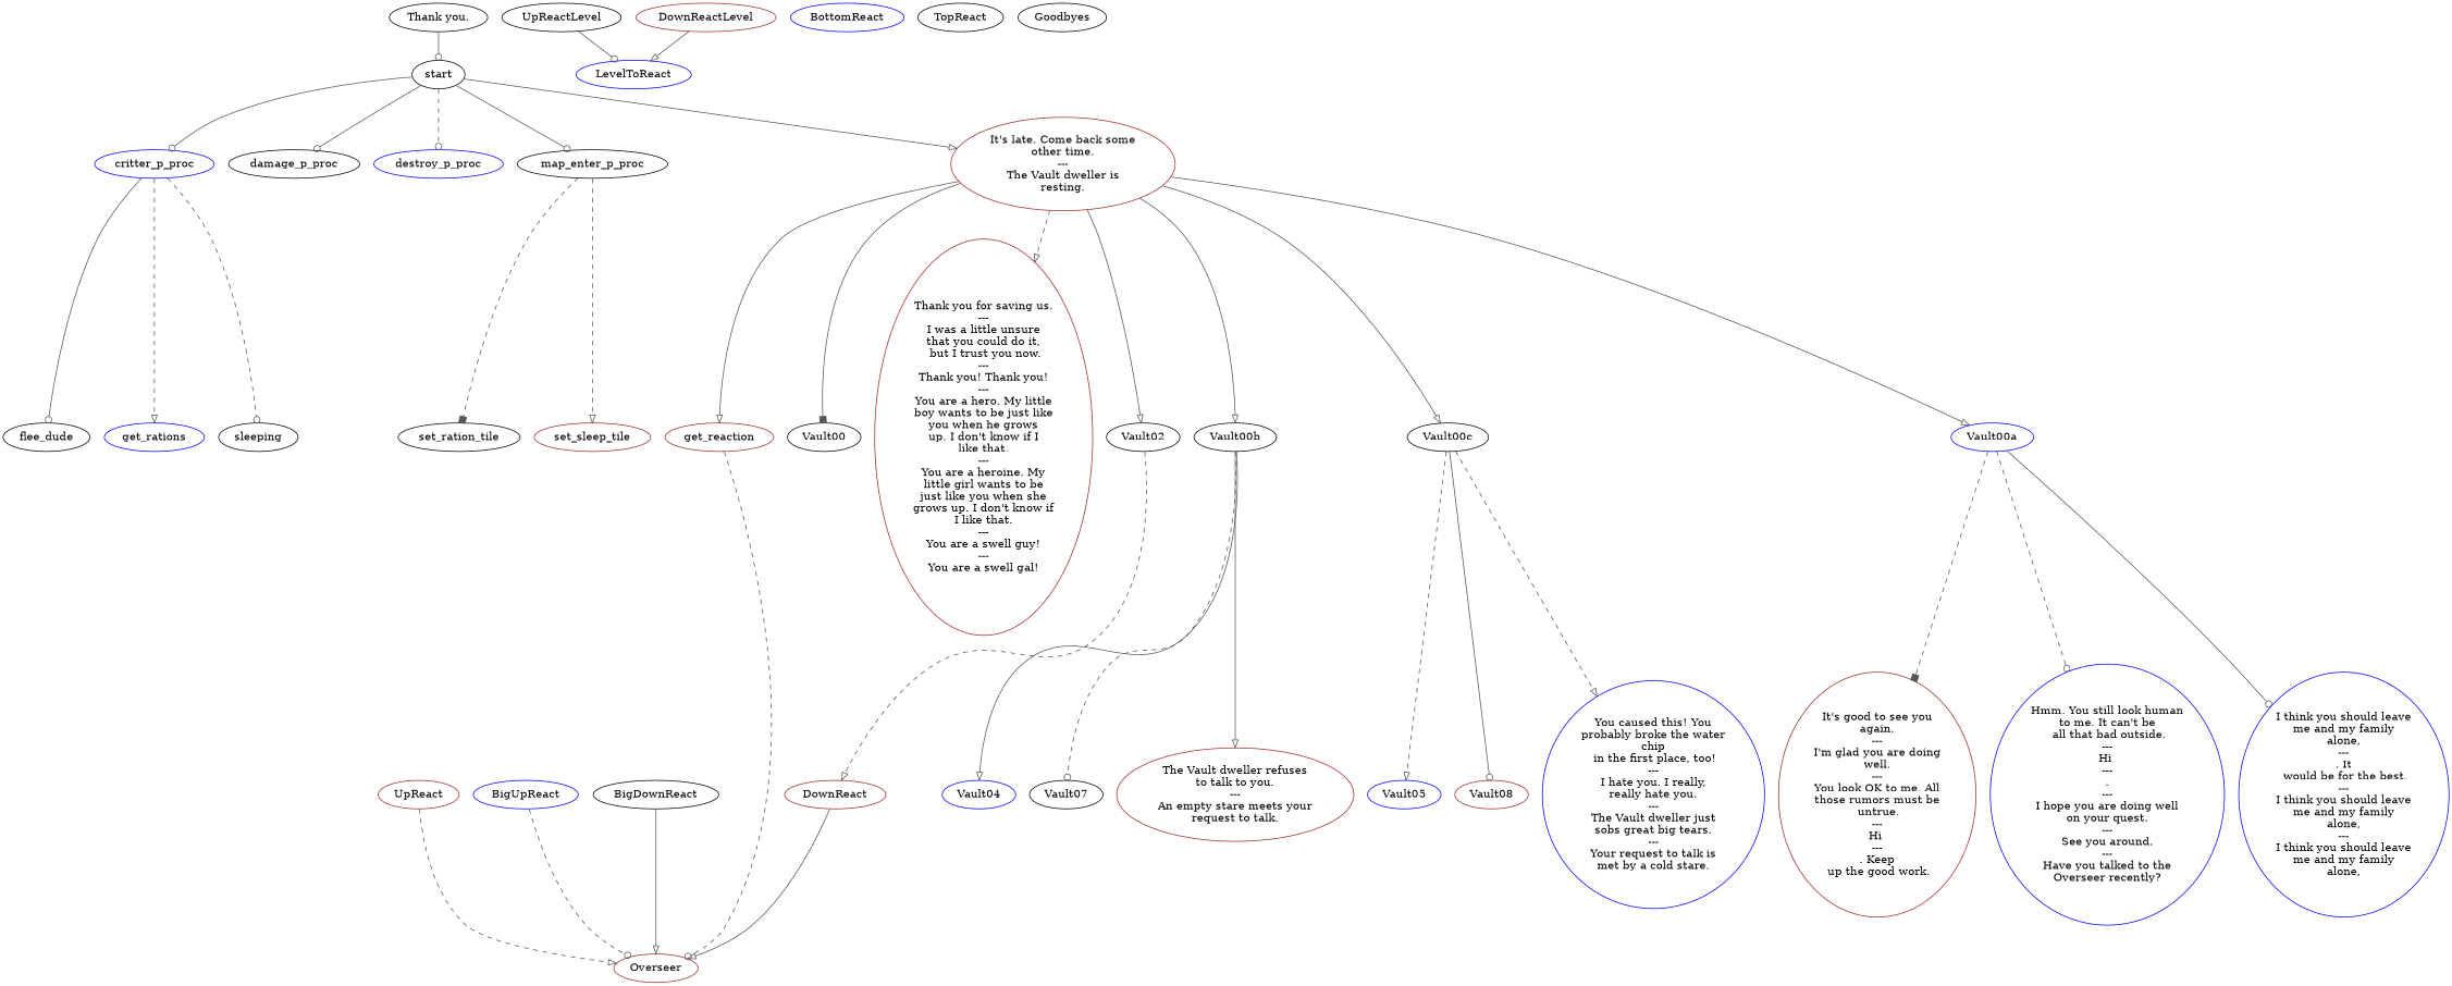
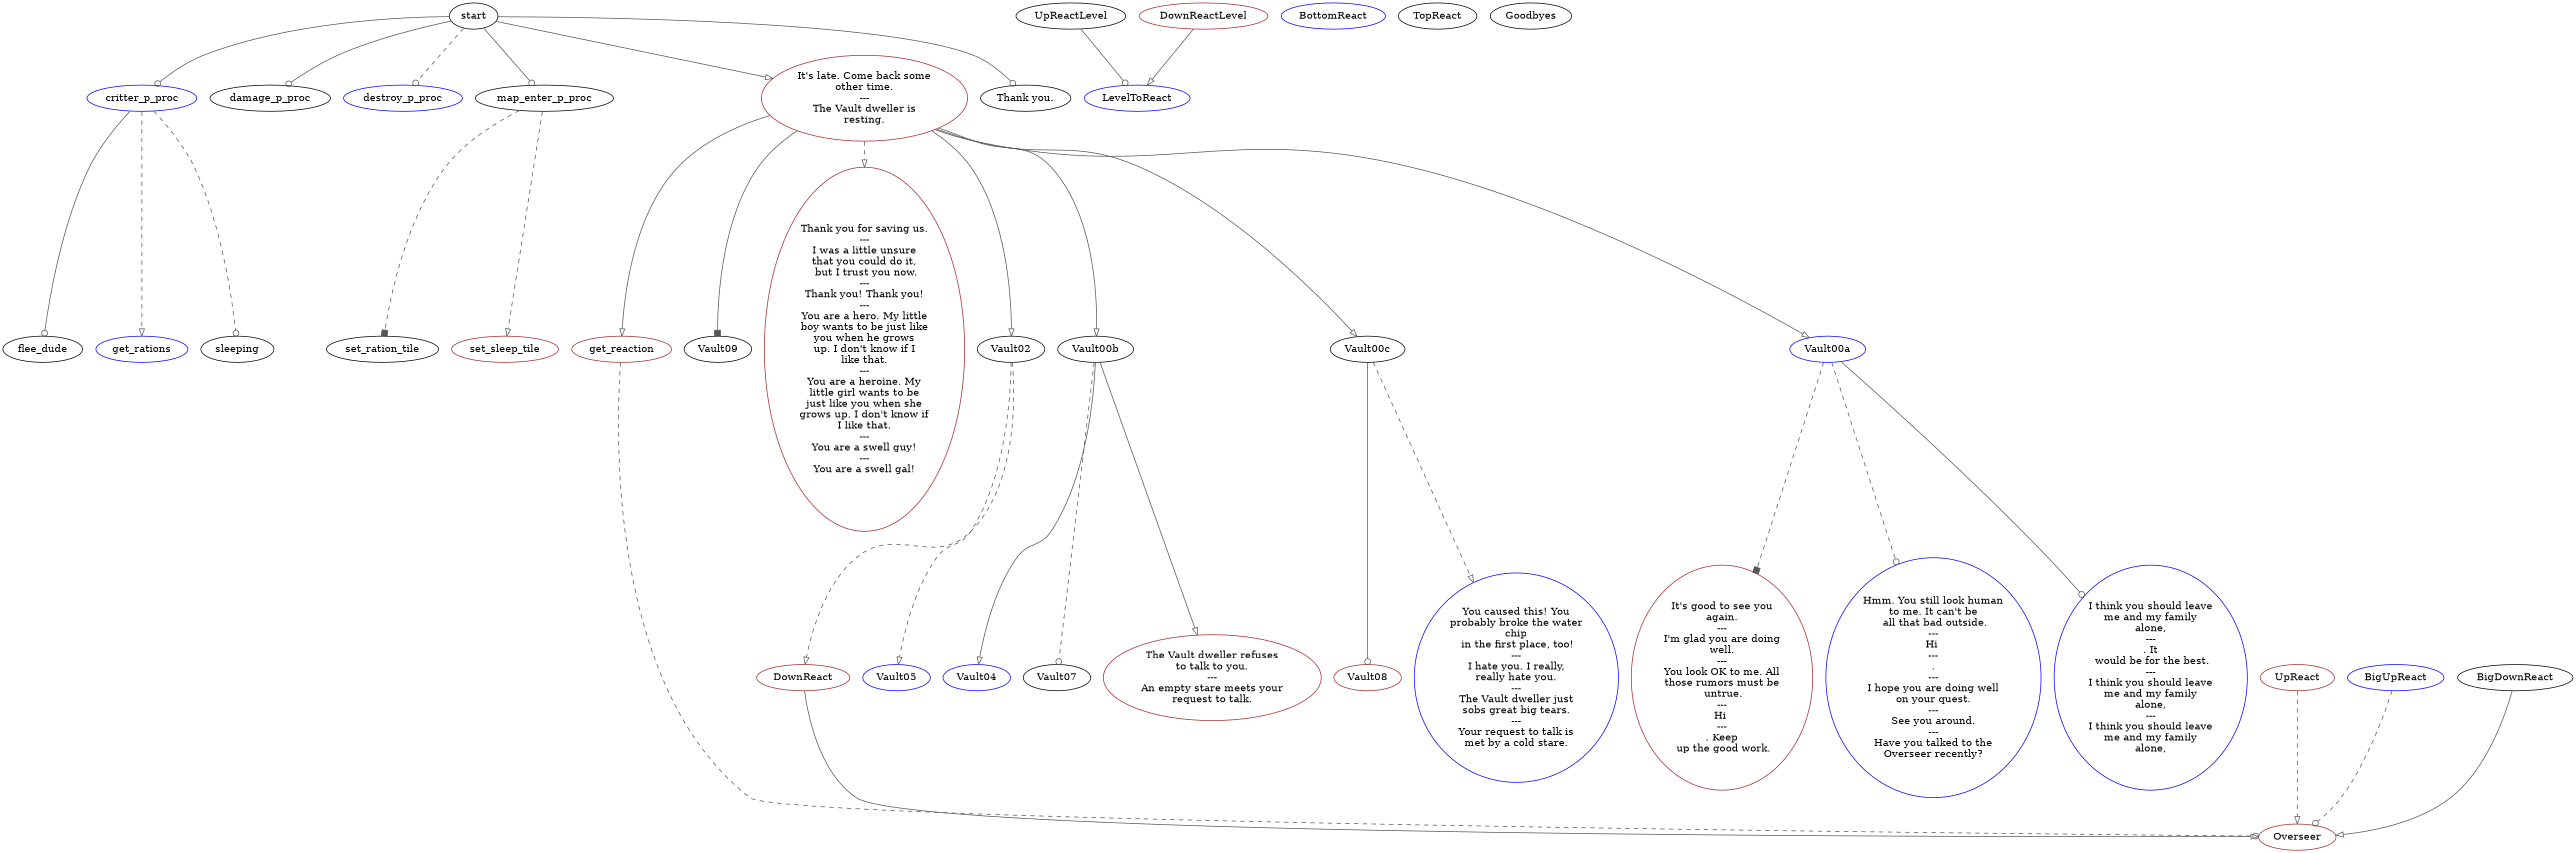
  digraph {
    node [color=black fillcolor="#FFFFFF" style=filled]
    edge [arrowhead=onormal color="#555555" style=solid]
    critter_p_proc [color=blue]
    start
    damage_p_proc
    destroy_p_proc [color=blue]
    map_enter_p_proc
    n6 [color=brown label="It's late. Come back some\nother time.\n---\nThe Vault dweller is\nresting."]
    n7 [label="Thank you."]
    flee_dude
    get_rations [color=blue]
    sleeping
    set_ration_tile
    set_sleep_tile [color=brown]
    get_reaction [color=brown]
-   Vault00
+   Vault00 [label=Vault09]
    n15 [color=brown label="Thank you for saving us.\n---\nI was a little unsure\nthat you could do it,\n but I trust you now.\n---\nThank you! Thank you!\n---\nYou are a hero. My little\nboy wants to be just like\nyou when he grows\nup. I don't know if I\nlike that.\n---\nYou are a heroine. My\nlittle girl wants to be\njust like you when she\ngrows up. I don't know if\nI like that.\n---\nYou are a swell guy!\n---\nYou are a swell gal!"]
    Vault02
    Vault00b
    Vault00c
    Vault00a [color=blue]
    n20 [color=brown label=Overseer]
    DownReact [color=brown]
    Vault04 [color=blue]
    Vault07
    n24 [color=brown label="The Vault dweller refuses\nto talk to you.\n---\nAn empty stare meets your\nrequest to talk."]
    Vault05 [color=blue]
    Vault08 [color=brown]
    n27 [color=blue label="You caused this! You\nprobably broke the water\nchip\n in the first place, too!\n---\nI hate you. I really,\nreally hate you.\n---\nThe Vault dweller just\nsobs great big tears.\n---\nYour request to talk is\nmet by a cold stare."]
    n28 [color=brown label="It's good to see you\nagain.\n---\nI'm glad you are doing\nwell.\n---\nYou look OK to me. All\nthose rumors must be\n untrue.\n---\nHi \n---\n. Keep\n up the good work."]
    n29 [color=blue label="Hmm. You still look human\nto me. It can't be\n all that bad outside.\n---\nHi \n---\n.\n---\nI hope you are doing well\non your quest.\n---\nSee you around.\n---\nHave you talked to the\nOverseer recently?"]
    n30 [color=blue label="I think you should leave\nme and my family\n alone, \n---\n. It\n would be for the best.\n---\nI think you should leave\nme and my family\n alone, \n---\nI think you should leave\nme and my family\n alone, "]
    LevelToReact [color=blue]
    UpReact [color=brown]
    BottomReact [color=blue]
    TopReact
    BigUpReact [color=blue]
    BigDownReact
    UpReactLevel
    DownReactLevel [color=brown]
    Goodbyes
    critter_p_proc -> flee_dude [arrowhead=odot]
    critter_p_proc -> get_rations [style=dashed]
    critter_p_proc -> sleeping [arrowhead=odot style=dashed]
    start -> critter_p_proc [arrowhead=odot]
    start -> damage_p_proc [arrowhead=odot]
    start -> destroy_p_proc [arrowhead=odot style=dashed]
    start -> map_enter_p_proc [arrowhead=odot]
    start -> n6
-   n7 -> start [arrowhead=odot]
+   start -> n7 [arrowhead=odot]
    map_enter_p_proc -> set_ration_tile [arrowhead=box style=dashed]
    map_enter_p_proc -> set_sleep_tile [style=dashed]
    n6 -> get_reaction
    n6 -> Vault00 [arrowhead=box]
    n6 -> n15 [style=dashed]
    n6 -> Vault02
    n6 -> Vault00b
    n6 -> Vault00c
    n6 -> Vault00a
    get_reaction -> n20 [arrowhead=odot style=dashed]
    Vault02 -> DownReact [style=dashed]
    Vault00b -> Vault04
    Vault00b -> Vault07 [arrowhead=odot style=dashed]
    Vault00b -> n24
-   Vault00c -> Vault05 [style=dashed]
+   Vault02 -> Vault05 [style=dashed]
    Vault00c -> Vault08 [arrowhead=odot]
    Vault00c -> n27 [style=dashed]
    Vault00a -> n28 [arrowhead=box style=dashed]
    Vault00a -> n29 [arrowhead=odot style=dashed]
    Vault00a -> n30 [arrowhead=odot]
    DownReact -> n20
    UpReact -> n20 [style=dashed]
    BigUpReact -> n20 [arrowhead=odot style=dashed]
    BigDownReact -> n20
    UpReactLevel -> LevelToReact [arrowhead=odot]
    DownReactLevel -> LevelToReact
  }
